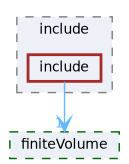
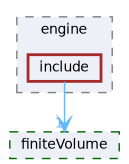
  digraph {
    compound=true
    node [fillcolor="#edf0f7" fontname=Helvetica fontsize=10 shape=box]
    n1 [color=brown height=0.2 label=include style="filled,bold" width=0.4]
    n2 [color=darkgreen height=0.2 label=finiteVolume style="filled,dashed" width=0.4]
    subgraph cluster_1 {
      bgcolor="#edf0f7"
      fontname=Helvetica
      fontsize=10
-     label=include
+     label=engine
      pencolor=grey50
      style="filled,dashed"
      n1
    }
    n1 -> n2 [color=steelblue1 fontcolor=steelblue1 fontname=Helvetica fontsize=10 headlabel=1 labeldistance=1.5 labelfontname=Helvetica labelfontsize=10 arrowhead=vee]
  }
